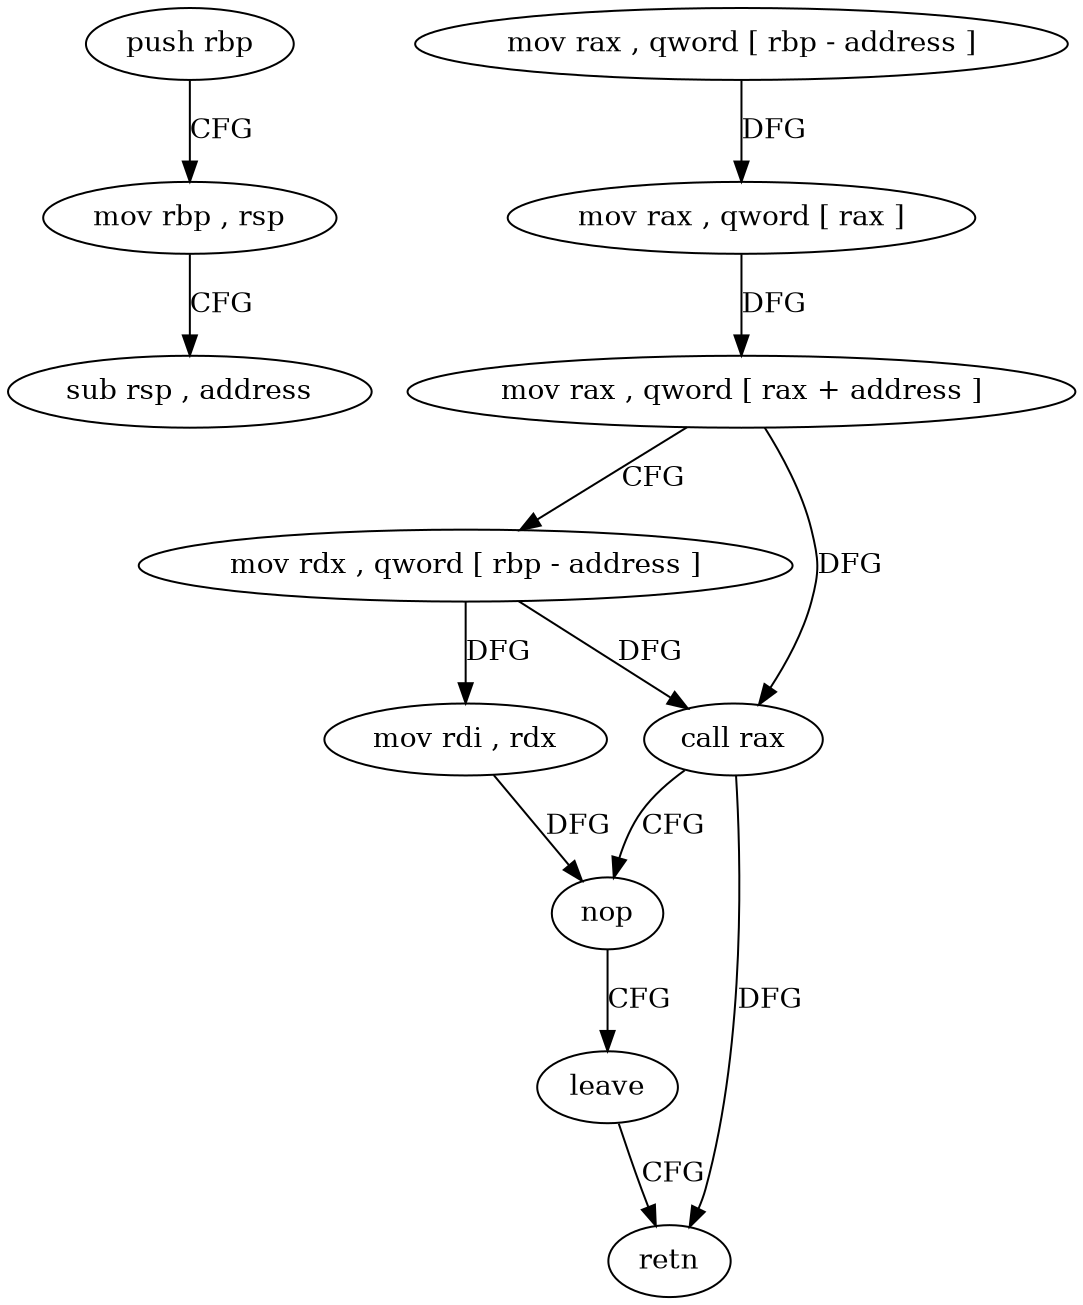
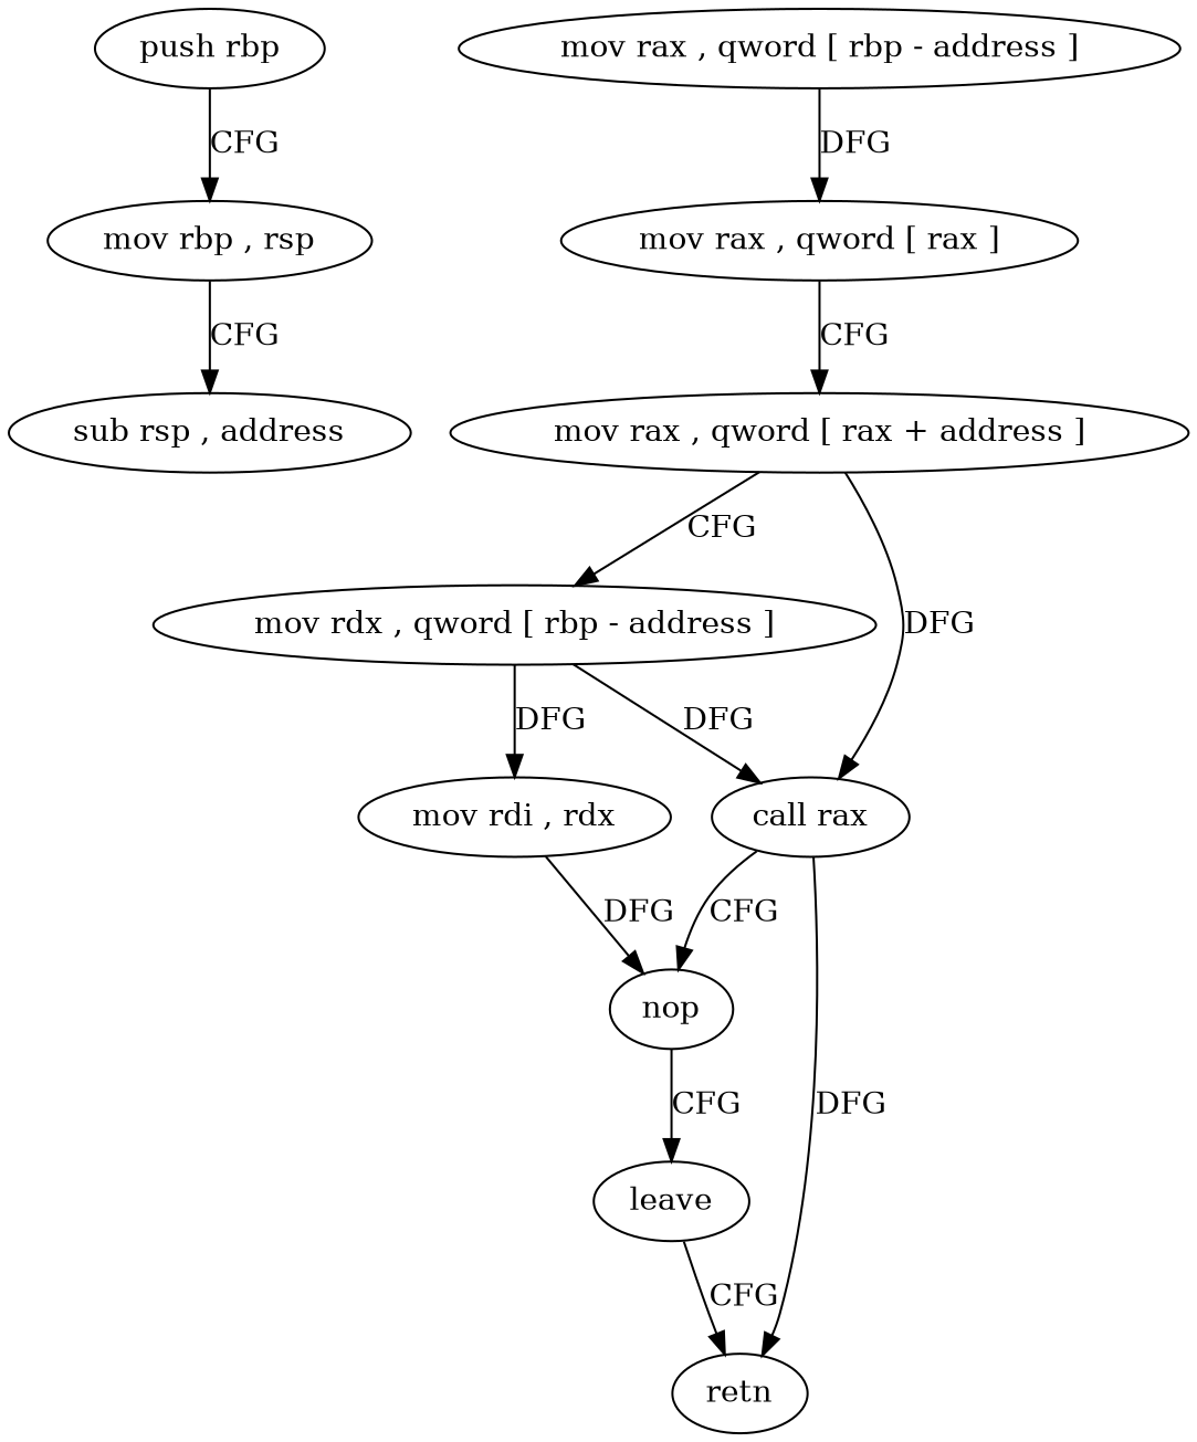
  digraph {
    n1 [label="push rbp"]
    n2 [label="mov rbp , rsp"]
    n3 [label="sub rsp , address"]
    n4 [label="mov rax , qword [ rbp - address ]"]
    n5 [label="mov rax , qword [ rax ]"]
    n6 [label="mov rdx , qword [ rbp - address ]"]
    n7 [label="call rax"]
    n8 [label="mov rdi , rdx"]
    n9 [label="mov rax , qword [ rax + address ]"]
    n10 [label=nop]
    n11 [label=retn]
    n12 [label=leave]
    n1 -> n2 [label=CFG]
    n2 -> n3 [label=CFG]
    n4 -> n5 [label=DFG]
-   n5 -> n9 [label=DFG]
+   n5 -> n9 [label=CFG]
    n6 -> n7 [label=DFG]
    n6 -> n8 [label=DFG]
    n7 -> n10 [label=CFG]
    n7 -> n11 [label=DFG]
    n8 -> n10 [label=DFG]
    n9 -> n6 [label=CFG]
    n9 -> n7 [label=DFG]
    n10 -> n12 [label=CFG]
    n12 -> n11 [label=CFG]
  }
